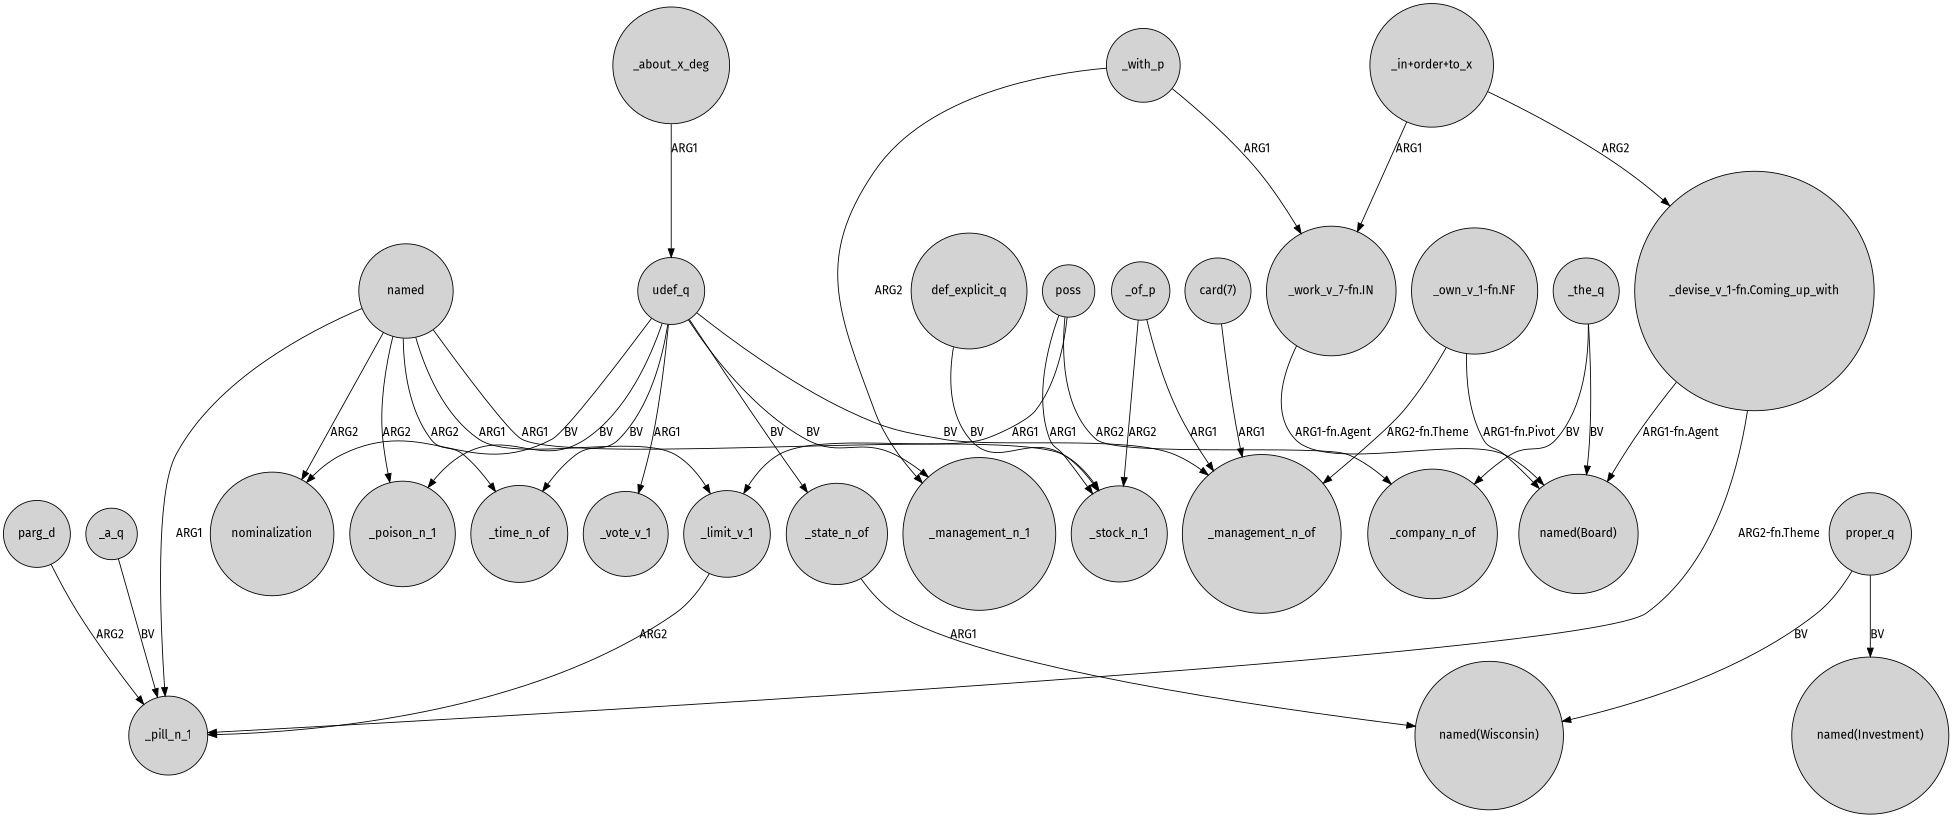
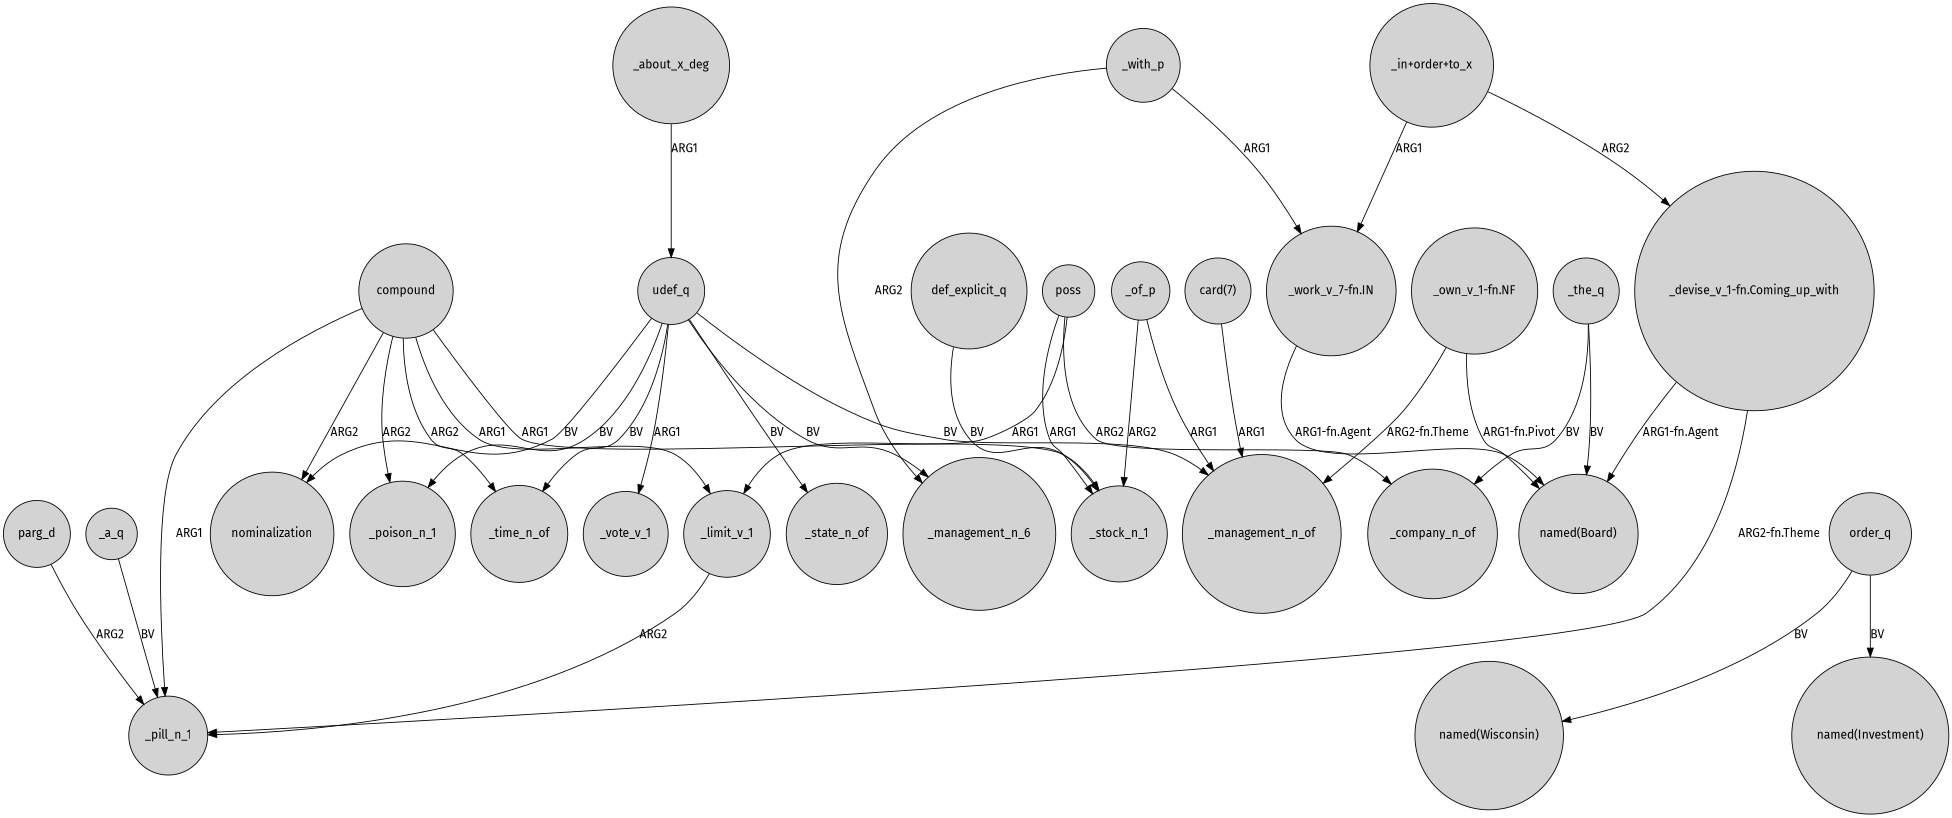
  digraph {
    fontname="Fira Sans"
    node [fontname="Fira Sans" shape=circle style=filled]
    edge [fontname="Fira Sans"]
    _limit_v_1
    _pill_n_1
    parg_d
    _the_q
    "named(Board)"
    _company_n_of
-   compound [label=named]
+   compound
    nominalization
    _stock_n_1
    _poison_n_1
    _time_n_of
    _state_n_of
    "named(Wisconsin)"
    n14 [label="_work_v_7-fn.IN"]
    "_in+order+to_x"
    "_devise_v_1-fn.Coming_up_with"
    udef_q
    _vote_v_1
    n19 [label=_management_n_of]
-   _management_n_1
+   _management_n_1 [label=_management_n_6]
    "card(7)"
    poss
    _about_x_deg
    def_explicit_q
    "_own_v_1-fn.NF"
    _of_p
    _a_q
    _with_p
-   proper_q
+   proper_q [label=order_q]
    "named(Investment)"
    _limit_v_1 -> _pill_n_1 [label=ARG2]
    parg_d -> _pill_n_1 [label=ARG2]
    _the_q -> "named(Board)" [label=BV]
    _the_q -> _company_n_of [label=BV]
    compound -> _limit_v_1 [label=ARG1]
    compound -> _pill_n_1 [label=ARG1]
    compound -> nominalization [label=ARG2]
    compound -> _stock_n_1 [label=ARG1]
    compound -> _poison_n_1 [label=ARG2]
    compound -> _time_n_of [label=ARG2]
-   _state_n_of -> "named(Wisconsin)" [label=ARG1]
    n14 -> "named(Board)" [label="ARG1-fn.Agent"]
    "_in+order+to_x" -> n14 [label=ARG1]
    "_in+order+to_x" -> "_devise_v_1-fn.Coming_up_with" [label=ARG2]
    "_devise_v_1-fn.Coming_up_with" -> _pill_n_1 [label="ARG2-fn.Theme"]
    "_devise_v_1-fn.Coming_up_with" -> "named(Board)" [label="ARG1-fn.Agent"]
    udef_q -> nominalization [label=BV]
    udef_q -> _poison_n_1 [label=BV]
    udef_q -> _time_n_of [label=BV]
    udef_q -> _state_n_of [label=BV]
    udef_q -> _vote_v_1 [label=ARG1]
    udef_q -> n19 [label=BV]
    udef_q -> _management_n_1 [label=BV]
    "card(7)" -> n19 [label=ARG1]
    poss -> _limit_v_1 [label=ARG1]
    poss -> _company_n_of [label=ARG2]
    poss -> _stock_n_1 [label=ARG1]
    _about_x_deg -> udef_q [label=ARG1]
    def_explicit_q -> _stock_n_1 [label=BV]
    "_own_v_1-fn.NF" -> "named(Board)" [label="ARG1-fn.Pivot"]
    "_own_v_1-fn.NF" -> n19 [label="ARG2-fn.Theme"]
    _of_p -> _stock_n_1 [label=ARG2]
    _of_p -> n19 [label=ARG1]
    _a_q -> _pill_n_1 [label=BV]
    _with_p -> n14 [label=ARG1]
    _with_p -> _management_n_1 [label=ARG2]
    proper_q -> "named(Wisconsin)" [label=BV]
    proper_q -> "named(Investment)" [label=BV]
  }
